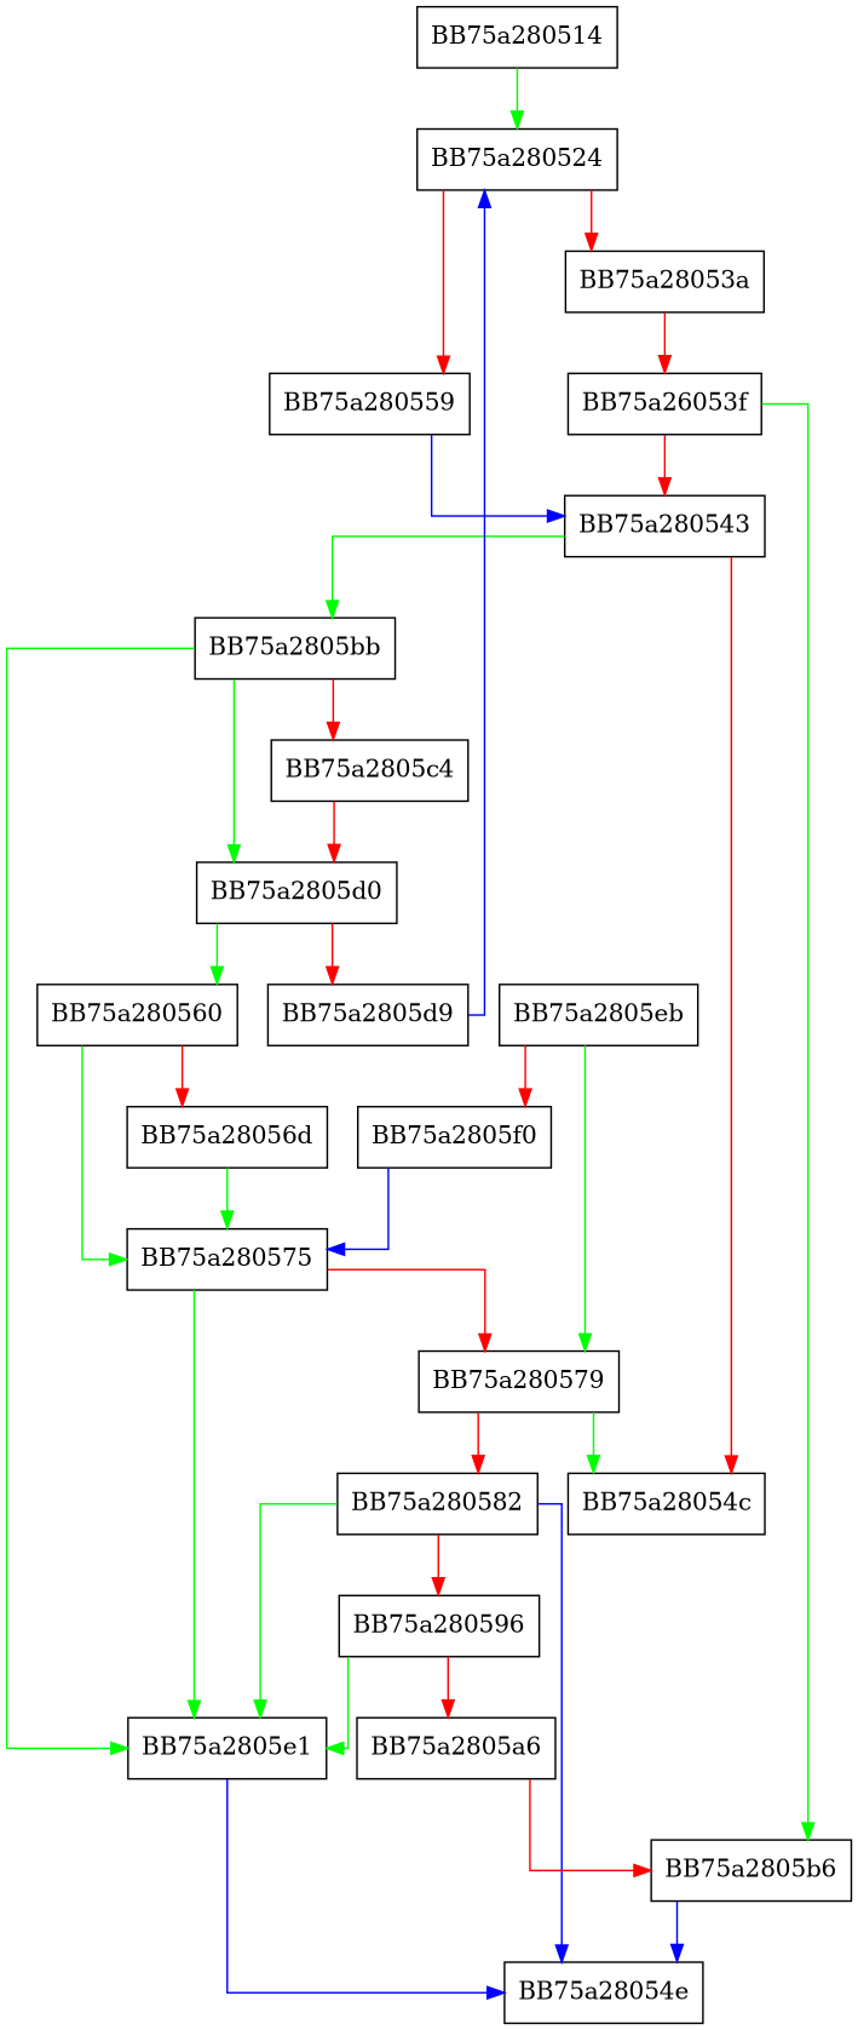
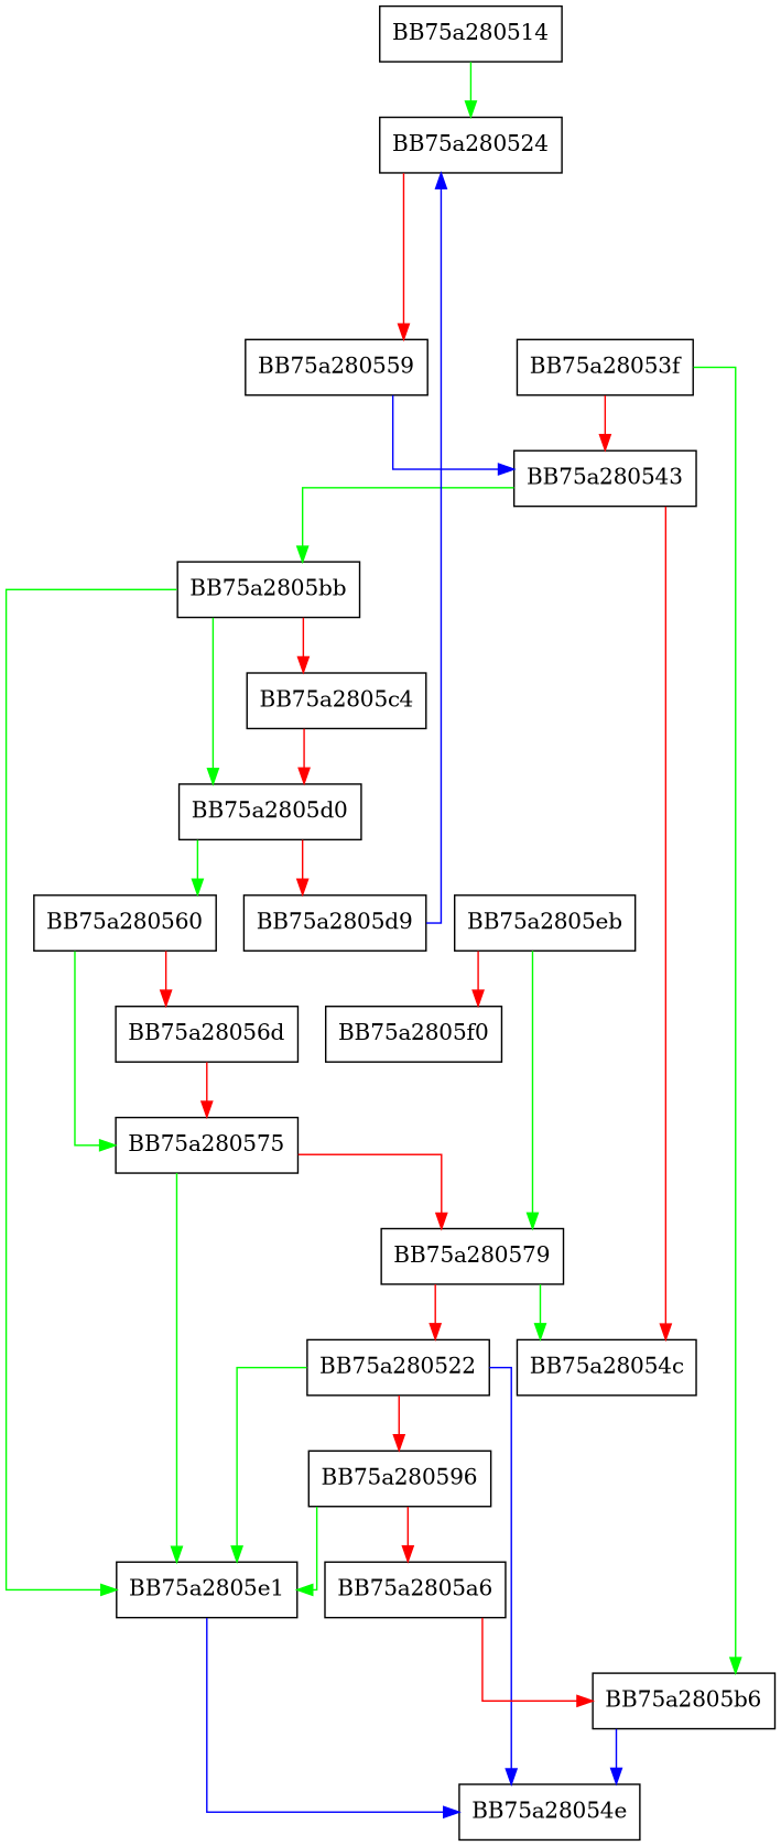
  digraph {
    splines=ortho
    node [shape=box]
    edge [color=red]
    BB75a280514
    BB75a280524
    BB75a280559
-   BB75a28053a
    BB75a280543
-   BB75a28053f [label=BB75a26053f]
+   BB75a28053f
    BB75a2805b6
    BB75a28054e
    BB75a2805bb
    BB75a28054c
    BB75a2805d0
    BB75a2805c4
    BB75a2805e1
    BB75a280560
    BB75a2805d9
    BB75a28056d
    BB75a280575
    BB75a2805eb
    BB75a280579
    BB75a2805f0
-   BB75a280582
+   BB75a280582 [label=BB75a280522]
    BB75a280596
    BB75a2805a6
    BB75a280514 -> BB75a280524 [color=green]
    BB75a280524 -> BB75a280559
-   BB75a280524 -> BB75a28053a
    BB75a280559 -> BB75a280543 [color=blue]
-   BB75a28053a -> BB75a28053f
    BB75a280543 -> BB75a2805bb [color=green]
    BB75a280543 -> BB75a28054c
    BB75a28053f -> BB75a280543
    BB75a28053f -> BB75a2805b6 [color=green]
    BB75a2805b6 -> BB75a28054e [color=blue]
    BB75a2805bb -> BB75a2805d0 [color=green]
    BB75a2805bb -> BB75a2805c4
    BB75a2805bb -> BB75a2805e1 [color=green]
    BB75a2805d0 -> BB75a280560 [color=green]
    BB75a2805d0 -> BB75a2805d9
    BB75a2805c4 -> BB75a2805d0
    BB75a2805e1 -> BB75a28054e [color=blue]
    BB75a280560 -> BB75a28056d
    BB75a280560 -> BB75a280575 [color=green]
    BB75a2805d9 -> BB75a280524 [color=blue]
-   BB75a28056d -> BB75a280575 [color=green]
+   BB75a28056d -> BB75a280575
    BB75a280575 -> BB75a2805e1 [color=green]
    BB75a280575 -> BB75a280579
    BB75a2805eb -> BB75a280579 [color=green]
    BB75a2805eb -> BB75a2805f0
    BB75a280579 -> BB75a28054c [color=green]
    BB75a280579 -> BB75a280582
-   BB75a2805f0 -> BB75a280575 [color=blue]
    BB75a280582 -> BB75a28054e [color=blue]
    BB75a280582 -> BB75a2805e1 [color=green]
    BB75a280582 -> BB75a280596
    BB75a280596 -> BB75a2805e1 [color=green]
    BB75a280596 -> BB75a2805a6
    BB75a2805a6 -> BB75a2805b6
  }
